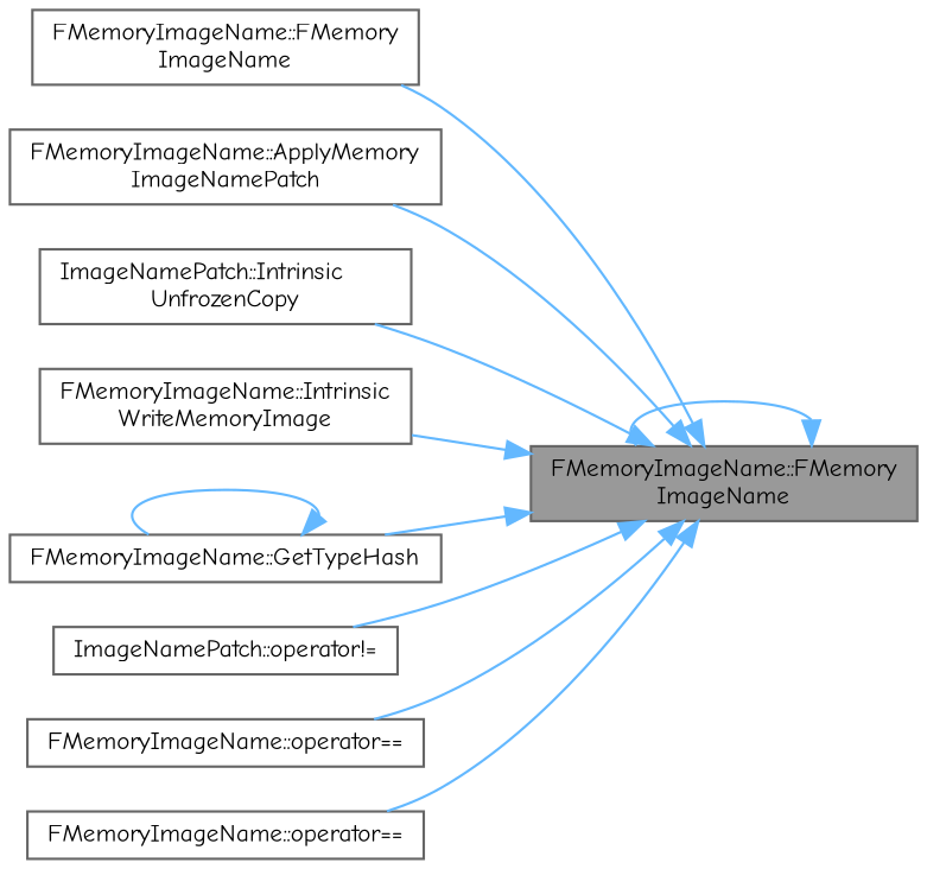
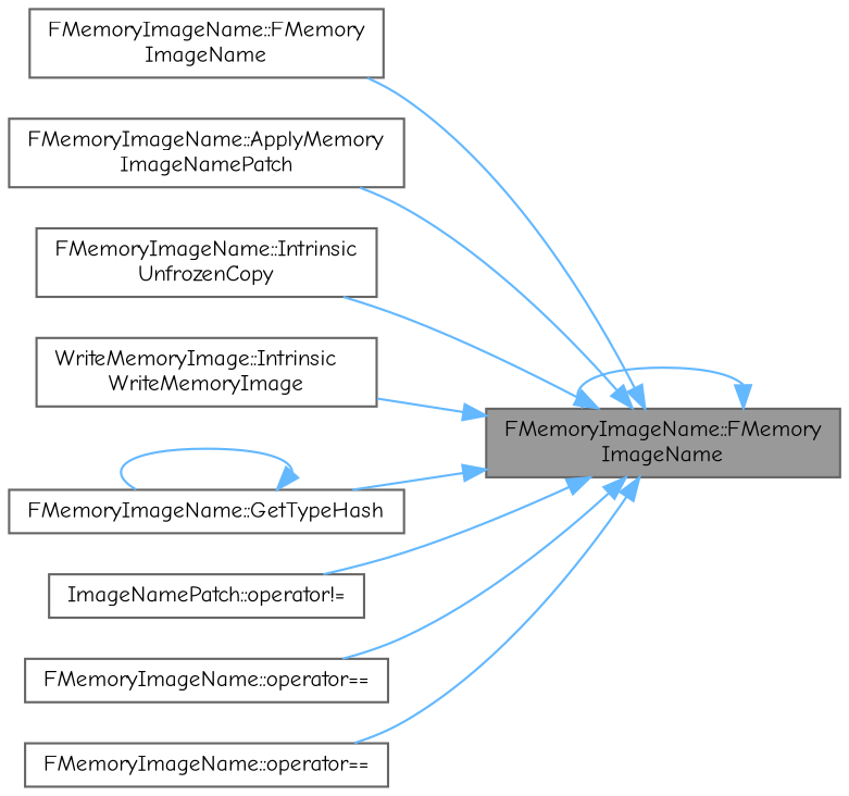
  digraph {
    fontname="Comic Neue"
    rankdir=RL
    node [color=grey40 fillcolor=white fontname="Comic Neue" fontsize=10 shape=box style=filled]
    edge [color=steelblue1 dir=back fontname="Comic Neue" fontsize=10 labelfontname=Helvetica labelfontsize=10 style=solid]
    n1 [color=gray40 fillcolor=grey60 fontcolor=black height=0.2 label="FMemoryImageName::FMemory\lImageName" width=0.4]
    n2 [height=0.2 label="FMemoryImageName::FMemory\lImageName" width=0.4]
    n3 [height=0.2 label="FMemoryImageName::ApplyMemory\lImageNamePatch" width=0.4]
-   n4 [height=0.2 label="ImageNamePatch::Intrinsic\lUnfrozenCopy" width=0.4]
-   n5 [height=0.2 label="FMemoryImageName::Intrinsic\lWriteMemoryImage" width=0.4]
+   n4 [height=0.2 label="FMemoryImageName::Intrinsic\lUnfrozenCopy" width=0.4]
+   n5 [height=0.2 label="WriteMemoryImage::Intrinsic\lWriteMemoryImage" width=0.4]
    n6 [height=0.2 label="FMemoryImageName::GetTypeHash" width=0.4]
    n7 [height=0.2 label="ImageNamePatch::operator!=" width=0.4]
    n8 [height=0.2 label="FMemoryImageName::operator==" width=0.4]
    n9 [height=0.2 label="FMemoryImageName::operator==" width=0.4]
    n1 -> n1
    n1 -> n2
    n1 -> n3
    n1 -> n4
    n1 -> n5
    n1 -> n6
    n1 -> n7
    n1 -> n8
    n1 -> n9
    n6 -> n6
  }
